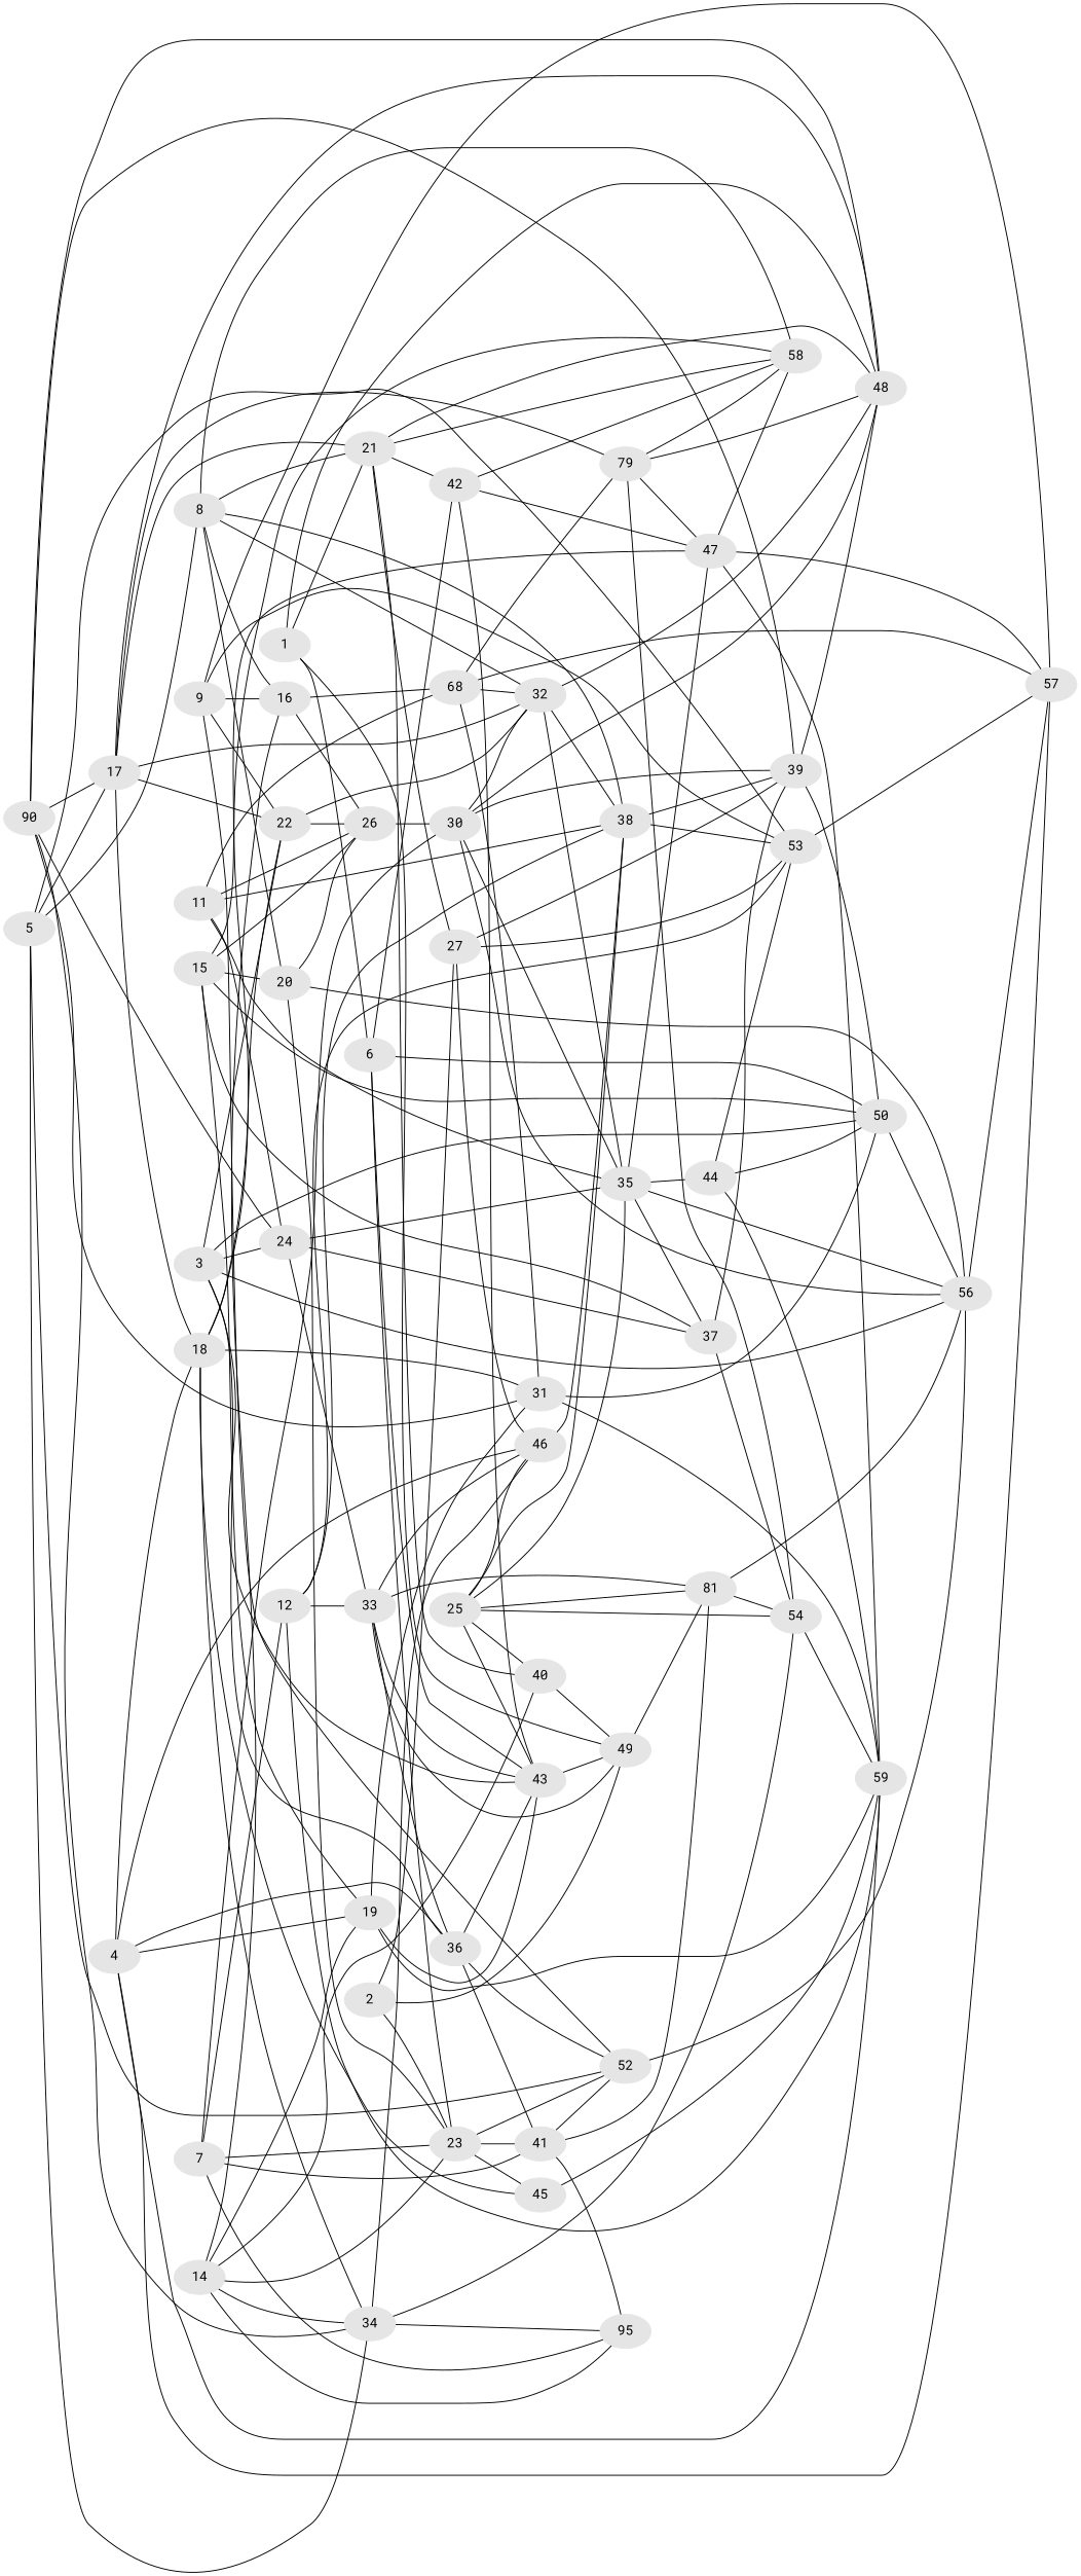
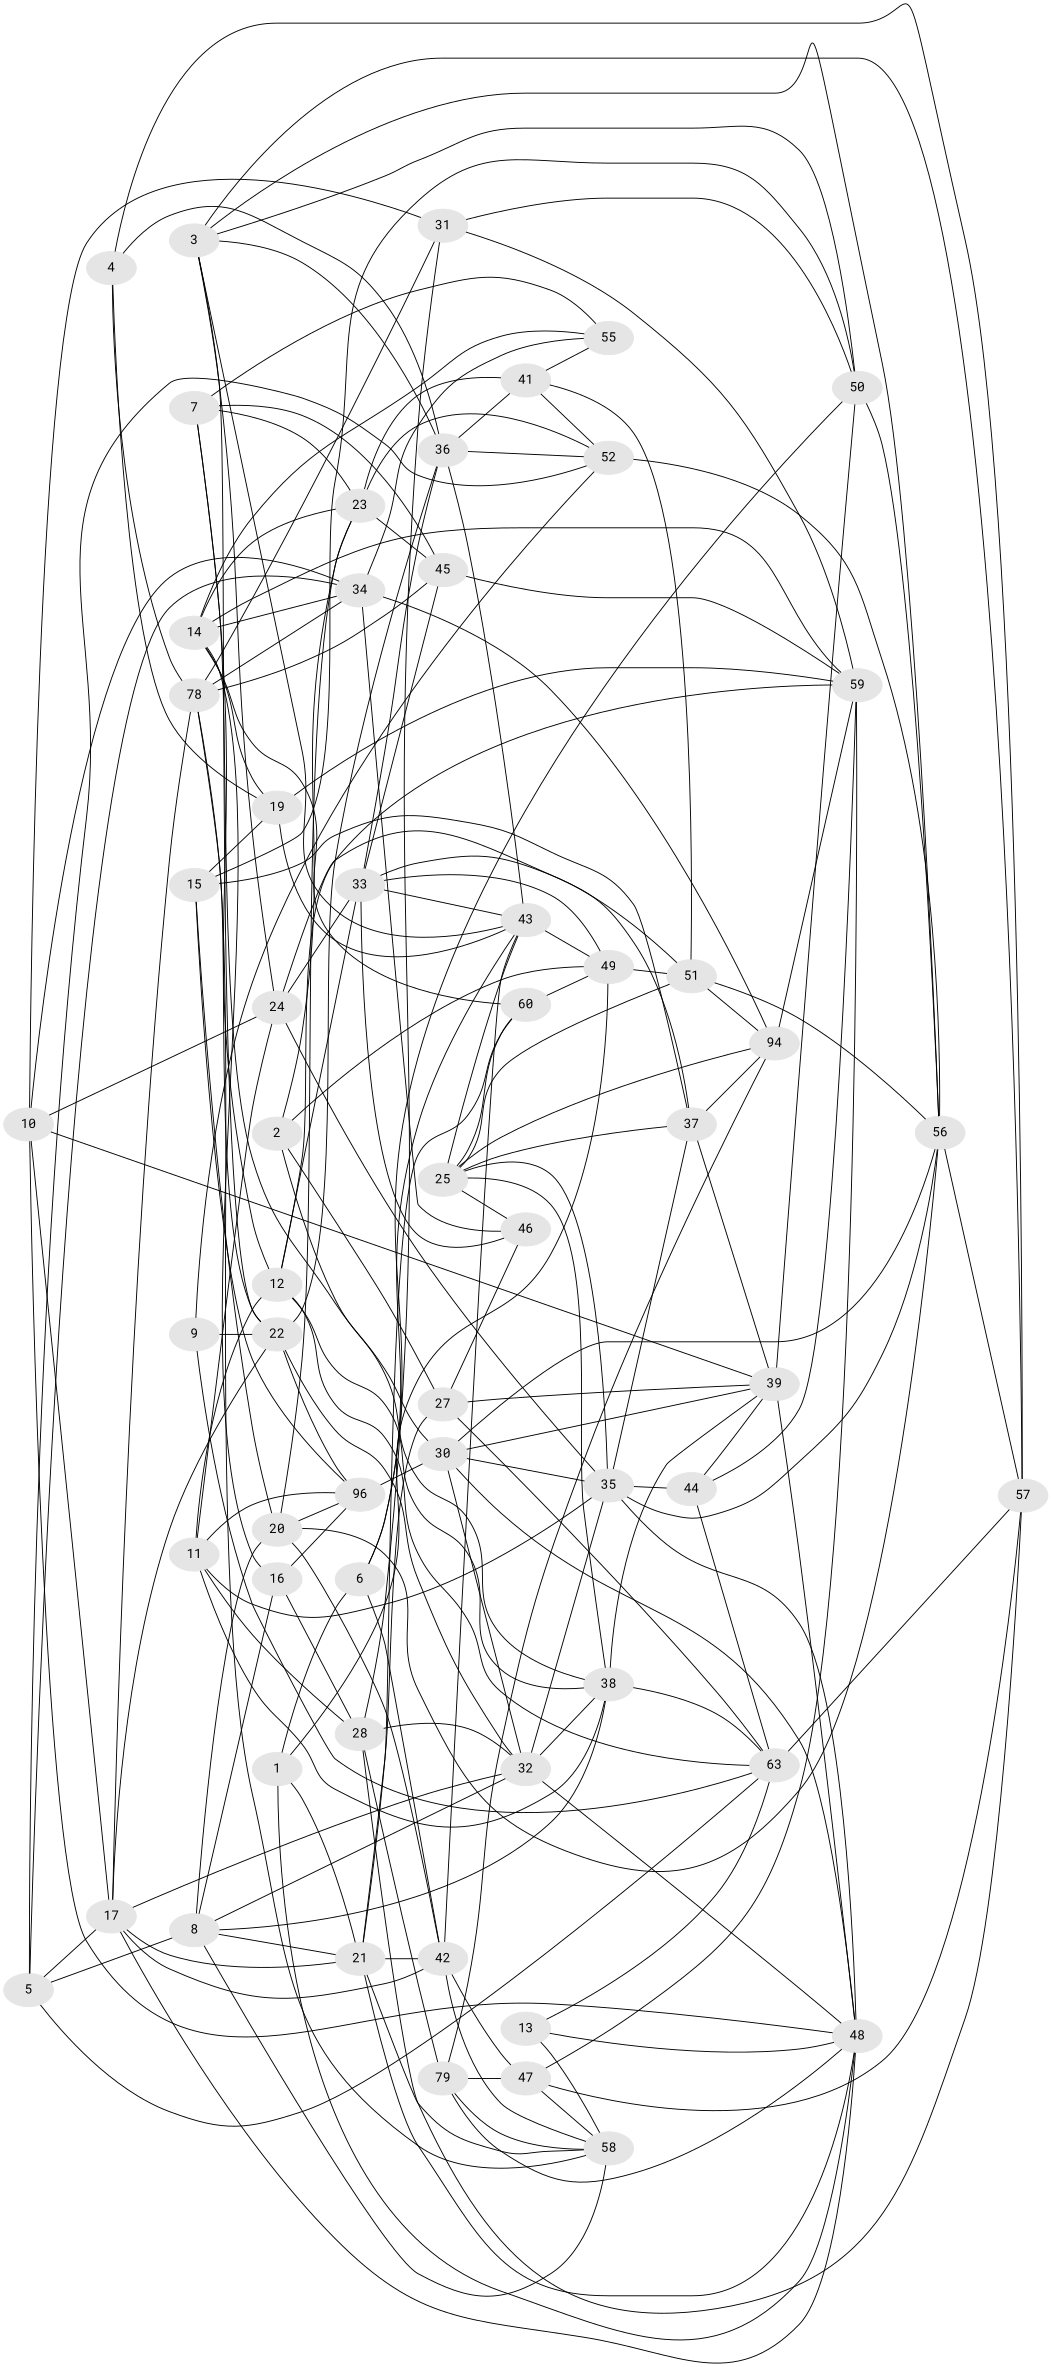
  graph {
    fontname="Roboto Mono"
    rankdir=LR
    node [color=gray90 fontname="Roboto Mono" style=filled]
    edge [fontname="Roboto Mono" weight=1.0]
    1
    6
    21
    48
    49
    23
    43
    50
    42
    27
    58
-   40
-   51 [label=81]
+   40 [label=60]
+   51
    2
    38
    52
    45
    41
    46
-   53
+   53 [label=63]
    39
    3
    22
    24
    36
    56
    32
-   26
+   26 [label=96]
    35
    33
    37
    57
    4
-   18
+   18 [label=78]
    19
    59
    34
    31
    5
    8
    17
    16
    20
    n44 [label=79]
-   55 [label=95]
-   54
+   55
+   54 [label=94]
    47
    7
    12
    30
-   28 [label=68]
+   28
    9
-   10 [label=90]
+   10
    11
    44
+   13
    14
    15
    25
    1 -- 6
    1 -- 21
    1 -- 48
    1 -- 49
-   6 -- 23 [weight=2.0]
    6 -- 43
    6 -- 50
    6 -- 42
    21 -- 48
    21 -- 42
    21 -- 27
    21 -- 58
    21 -- 40
    49 -- 51
    23 -- 52
    23 -- 45 [weight=2.0]
    23 -- 41
    43 -- 49
    50 -- 56
    42 -- 43
    42 -- 58
    42 -- 47
    27 -- 46
    27 -- 53 [weight=2.0]
    27 -- 39
    40 -- 49
    51 -- 56
    51 -- 54
    2 -- 49
    2 -- 23
    2 -- 27
-   46 -- 38
+   2 -- 38
    38 -- 53
    38 -- 39
    52 -- 56
    45 -- 59
    41 -- 51
    41 -- 52
    41 -- 55 [weight=2.0]
    53 -- 57
    39 -- 48
    39 -- 50 [weight=2.0]
    3 -- 43
    3 -- 50
    3 -- 22
    3 -- 24
    3 -- 36
    3 -- 56
+   22 -- 36 [weight=2.0]
    22 -- 32
    22 -- 26
    24 -- 35
    24 -- 33
    24 -- 37
    36 -- 43
    36 -- 52
    36 -- 41
    56 -- 57
    32 -- 48
    32 -- 38
    32 -- 35
    26 -- 30
-   35 -- 47
+   35 -- 48
    35 -- 56
    35 -- 37
    35 -- 44
    33 -- 49
    33 -- 43
    33 -- 51
+   33 -- 45
    33 -- 46
    33 -- 36
    37 -- 39
    37 -- 54
-   4 -- 46
    4 -- 36
    4 -- 57
    4 -- 18
    4 -- 19
-   4 -- 59
+   14 -- 59
    18 -- 58
    18 -- 45
    18 -- 22
    18 -- 34
    18 -- 31
    19 -- 43
    19 -- 59
-   19 -- 31
    34 -- 46
    34 -- 55 [weight=2.0]
    34 -- 54
    31 -- 50
    31 -- 59
    5 -- 52
    5 -- 53 [weight=2.0]
    5 -- 34
    5 -- 8
    5 -- 17
    8 -- 21
    8 -- 58 [weight=2.0]
    8 -- 38
    8 -- 32
    8 -- 16
    8 -- 20
    17 -- 21
    17 -- 48
    17 -- 22
    17 -- 32
    17 -- 18
-   17 -- n44
+   17 -- 42
    16 -- 26
    16 -- 28
    20 -- 23
+   20 -- 42
    20 -- 56
    20 -- 26
    n44 -- 48
    n44 -- 58
    n44 -- 54
    n44 -- 47
    54 -- 59
    47 -- 58
    47 -- 57
    47 -- 59
    7 -- 23
-   7 -- 41
+   7 -- 45
    7 -- 55
    7 -- 12
    7 -- 30 [weight=2.0]
    12 -- 38
    12 -- 53
    12 -- 33
    12 -- 59
    30 -- 48
    30 -- 39
    30 -- 56
    30 -- 32
    30 -- 35
    28 -- 32
    28 -- 57
    28 -- 31
    28 -- n44
    9 -- 52
    9 -- 53
    9 -- 22
-   9 -- 57
-   9 -- 16 [weight=2.0]
+   3 -- 57
    10 -- 48
    10 -- 39
    10 -- 24
    10 -- 34
    10 -- 31
    10 -- 17
    11 -- 38
    11 -- 24
    11 -- 26
    11 -- 35
+   11 -- 12
    11 -- 28
-   44 -- 50
+   44 -- 39
    44 -- 53
    44 -- 59
+   13 -- 48
+   13 -- 58
+   13 -- 53
    14 -- 23
    14 -- 40
    14 -- 19
    14 -- 34
    14 -- 16
    14 -- 55
    15 -- 50
    15 -- 26
    15 -- 37
    15 -- 19
    15 -- 20
-   15 -- 47
    25 -- 43
    25 -- 40
    25 -- 51
    25 -- 38
    25 -- 46 [weight=2.0]
    25 -- 35 [weight=2.0]
+   25 -- 37
    25 -- 54
  }
